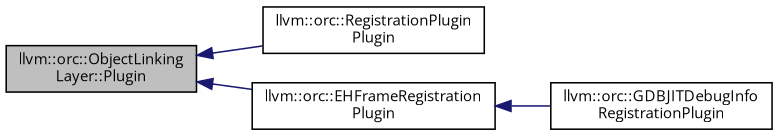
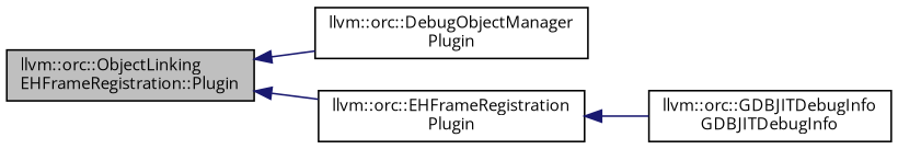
  digraph {
    fontname="Open Sans"
    rankdir=LR
    node [color=black fontname="Open Sans" fontsize=10 shape=record]
    edge [color=midnightblue dir=back fontname="Open Sans" fontsize=10 labelfontname=Helvetica labelfontsize=10 style=solid]
-   n1 [fillcolor=grey75 fontcolor=black height=0.2 label="llvm::orc::ObjectLinking\lLayer::Plugin" style=filled width=0.4]
-   n2 [height=0.2 label="llvm::orc::RegistrationPlugin\lPlugin" width=0.4]
+   n1 [fillcolor=grey75 fontcolor=black height=0.2 label="llvm::orc::ObjectLinking\lEHFrameRegistration::Plugin" style=filled width=0.4]
+   n2 [height=0.2 label="llvm::orc::DebugObjectManager\lPlugin" width=0.4]
    n3 [height=0.2 label="llvm::orc::EHFrameRegistration\lPlugin" width=0.4]
-   n4 [height=0.2 label="llvm::orc::GDBJITDebugInfo\lRegistrationPlugin" width=0.4]
+   n4 [height=0.2 label="llvm::orc::GDBJITDebugInfo\lGDBJITDebugInfo" width=0.4]
    n1 -> n2
    n1 -> n3
    n3 -> n4
  }
